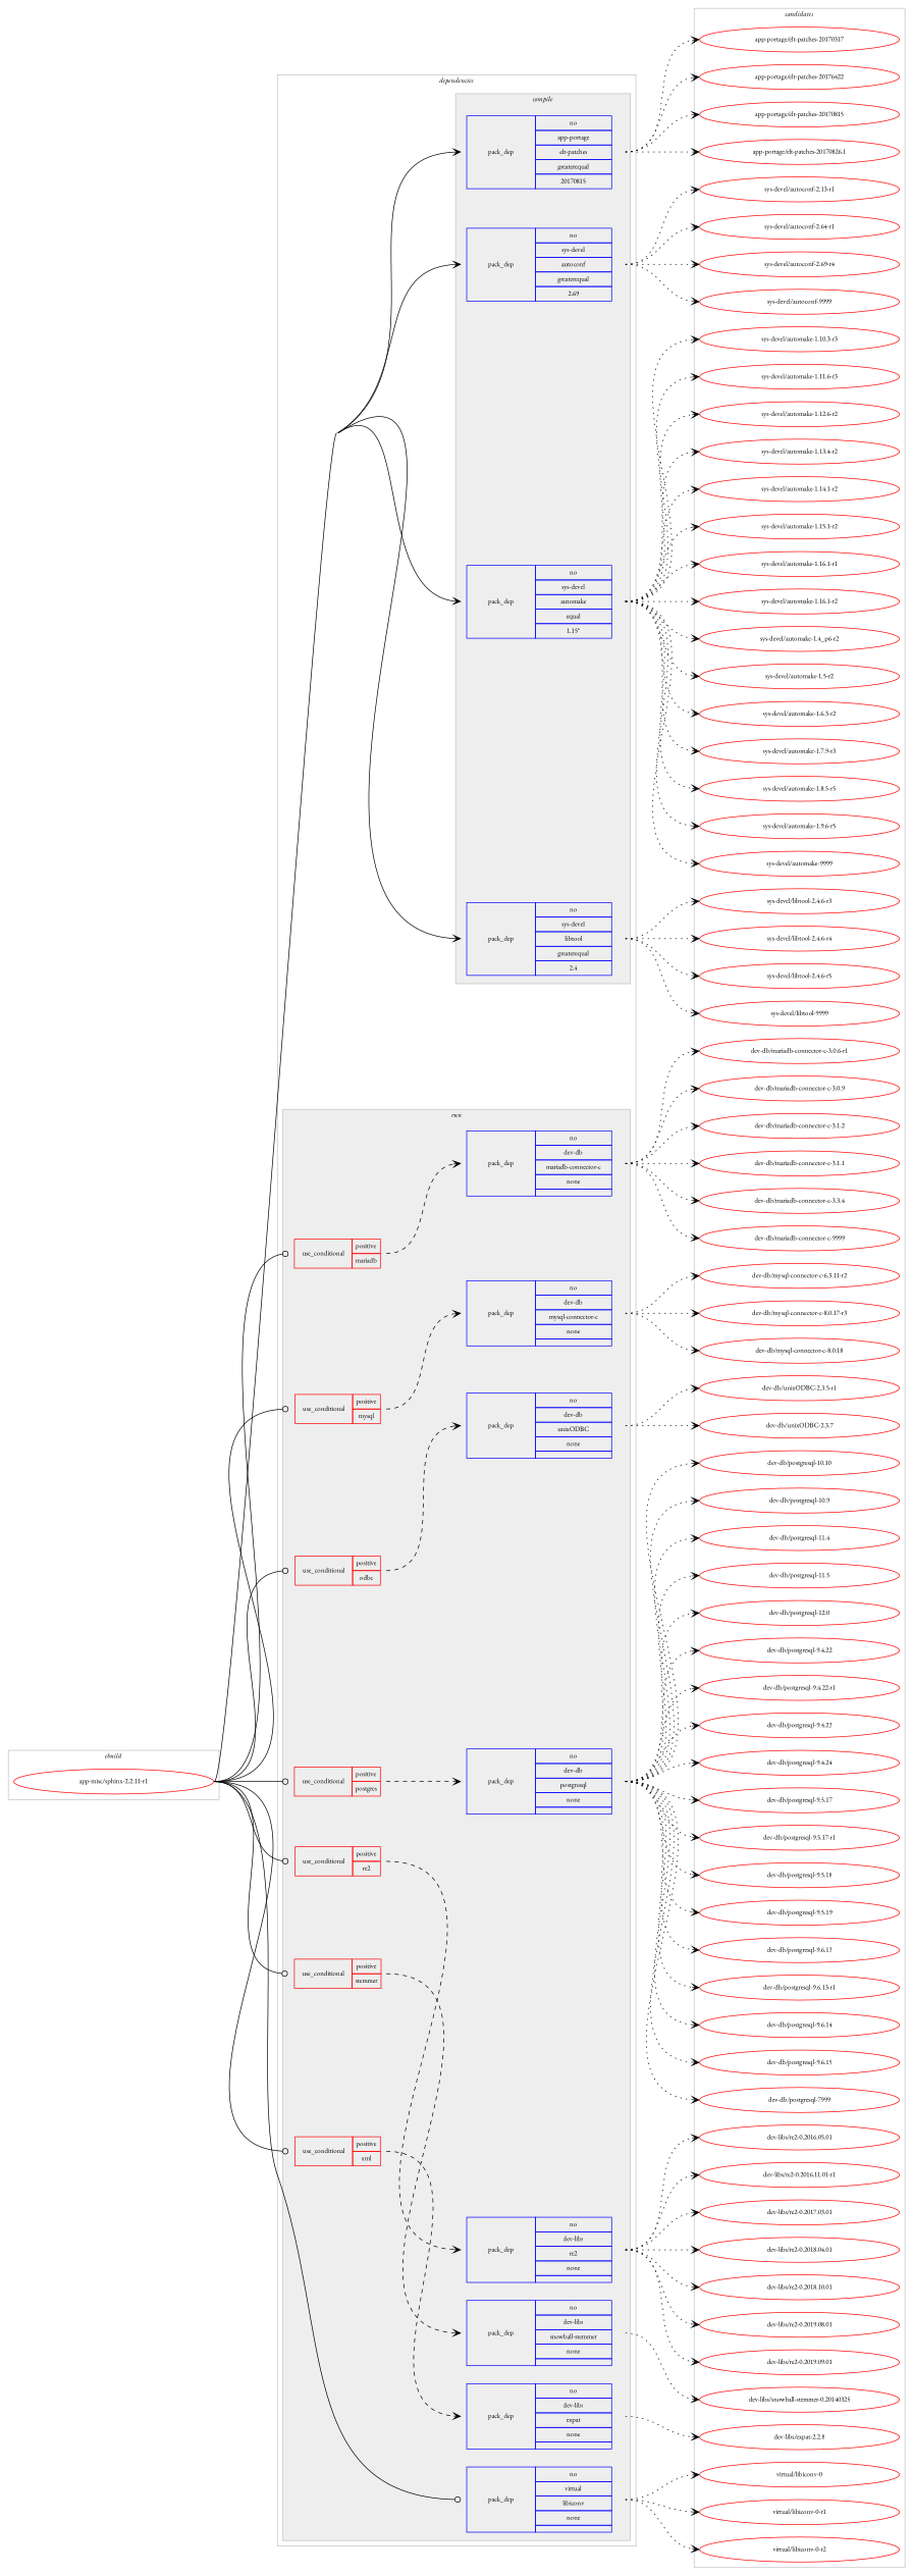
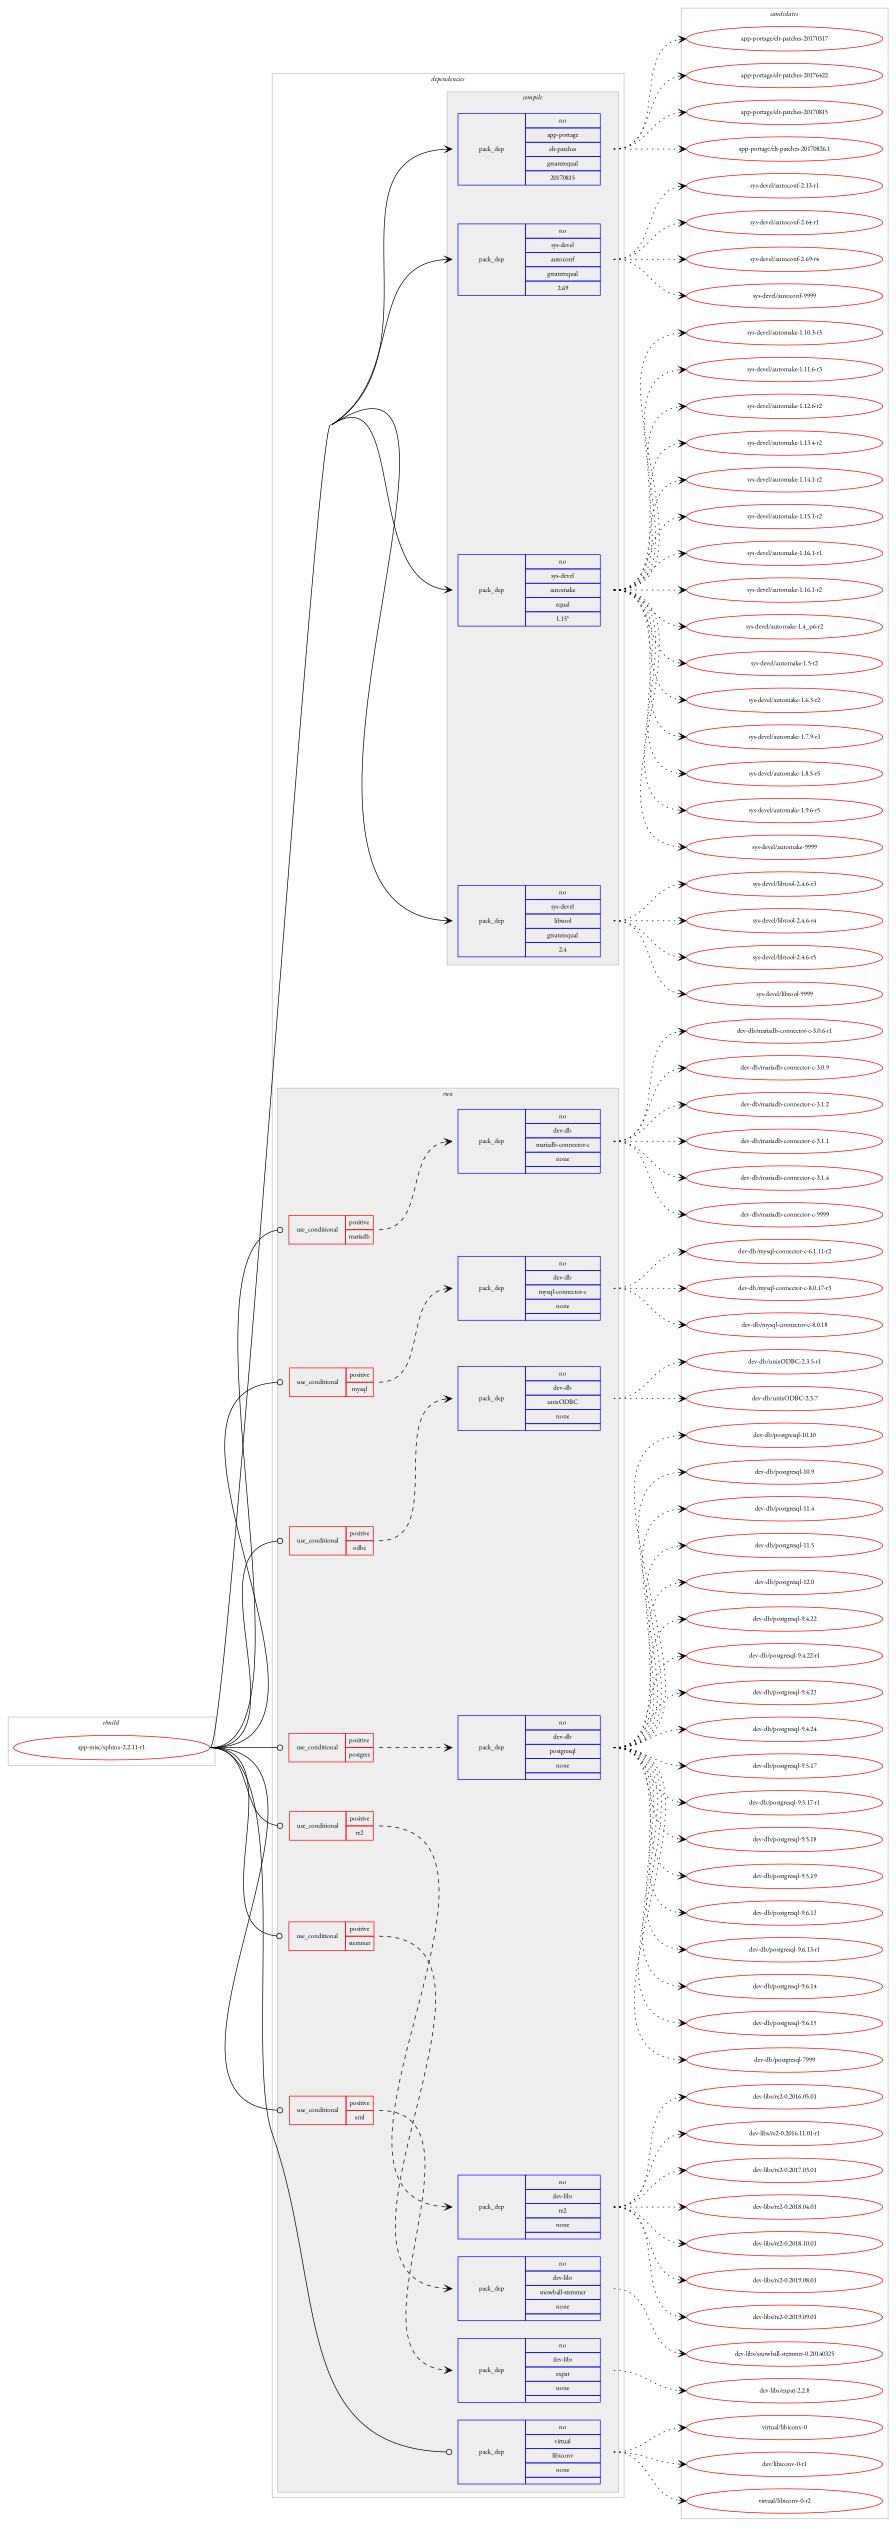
  digraph {
    compound=true
    concentrate=true
    fontname="EB Garamond"
    fontsize=10
    newrank=true
    rankdir=LR
    ranksep=1.5
    node [color=red fontname="EB Garamond" fontsize=10]
    edge [arrowhead=vee fontname="EB Garamond" headport=w style=dotted tailport=e weight=100]
    n1 [label="app-misc/sphinx-2.2.11-r1" width=4]
    n2 [color=blue label=<<TABLE BORDER="0" CELLBORDER="1" CELLSPACING="0" CELLPADDING="4" WIDTH="220"><TR><TD ROWSPAN="6" CELLPADDING="30">pack_dep</TD></TR><TR><TD WIDTH="110">no</TD></TR><TR><TD>app-portage</TD></TR><TR><TD>elt-patches</TD></TR><TR><TD>greaterequal</TD></TR><TR><TD>20170815</TD></TR></TABLE>> shape=none]
    n3 [color=blue label=<<TABLE BORDER="0" CELLBORDER="1" CELLSPACING="0" CELLPADDING="4" WIDTH="220"><TR><TD ROWSPAN="6" CELLPADDING="30">pack_dep</TD></TR><TR><TD WIDTH="110">no</TD></TR><TR><TD>sys-devel</TD></TR><TR><TD>autoconf</TD></TR><TR><TD>greaterequal</TD></TR><TR><TD>2.69</TD></TR></TABLE>> shape=none]
    n4 [color=blue label=<<TABLE BORDER="0" CELLBORDER="1" CELLSPACING="0" CELLPADDING="4" WIDTH="220"><TR><TD ROWSPAN="6" CELLPADDING="30">pack_dep</TD></TR><TR><TD WIDTH="110">no</TD></TR><TR><TD>sys-devel</TD></TR><TR><TD>automake</TD></TR><TR><TD>equal</TD></TR><TR><TD>1.15*</TD></TR></TABLE>> shape=none]
    n5 [color=blue label=<<TABLE BORDER="0" CELLBORDER="1" CELLSPACING="0" CELLPADDING="4" WIDTH="220"><TR><TD ROWSPAN="6" CELLPADDING="30">pack_dep</TD></TR><TR><TD WIDTH="110">no</TD></TR><TR><TD>sys-devel</TD></TR><TR><TD>libtool</TD></TR><TR><TD>greaterequal</TD></TR><TR><TD>2.4</TD></TR></TABLE>> shape=none]
    n6 [color=blue label=<<TABLE BORDER="0" CELLBORDER="1" CELLSPACING="0" CELLPADDING="4" WIDTH="220"><TR><TD ROWSPAN="6" CELLPADDING="30">pack_dep</TD></TR><TR><TD WIDTH="110">no</TD></TR><TR><TD>dev-db</TD></TR><TR><TD>mariadb-connector-c</TD></TR><TR><TD>none</TD></TR><TR><TD></TD></TR></TABLE>> shape=none]
    n7 [label=<<TABLE BORDER="0" CELLBORDER="1" CELLSPACING="0" CELLPADDING="4"><TR><TD ROWSPAN="3" CELLPADDING="10">use_conditional</TD></TR><TR><TD>positive</TD></TR><TR><TD>mariadb</TD></TR></TABLE>> shape=none]
    n8 [color=blue label=<<TABLE BORDER="0" CELLBORDER="1" CELLSPACING="0" CELLPADDING="4" WIDTH="220"><TR><TD ROWSPAN="6" CELLPADDING="30">pack_dep</TD></TR><TR><TD WIDTH="110">no</TD></TR><TR><TD>dev-db</TD></TR><TR><TD>mysql-connector-c</TD></TR><TR><TD>none</TD></TR><TR><TD></TD></TR></TABLE>> shape=none]
    n9 [label=<<TABLE BORDER="0" CELLBORDER="1" CELLSPACING="0" CELLPADDING="4"><TR><TD ROWSPAN="3" CELLPADDING="10">use_conditional</TD></TR><TR><TD>positive</TD></TR><TR><TD>mysql</TD></TR></TABLE>> shape=none]
    n10 [color=blue label=<<TABLE BORDER="0" CELLBORDER="1" CELLSPACING="0" CELLPADDING="4" WIDTH="220"><TR><TD ROWSPAN="6" CELLPADDING="30">pack_dep</TD></TR><TR><TD WIDTH="110">no</TD></TR><TR><TD>dev-db</TD></TR><TR><TD>unixODBC</TD></TR><TR><TD>none</TD></TR><TR><TD></TD></TR></TABLE>> shape=none]
    n11 [label=<<TABLE BORDER="0" CELLBORDER="1" CELLSPACING="0" CELLPADDING="4"><TR><TD ROWSPAN="3" CELLPADDING="10">use_conditional</TD></TR><TR><TD>positive</TD></TR><TR><TD>odbc</TD></TR></TABLE>> shape=none]
    n12 [color=blue label=<<TABLE BORDER="0" CELLBORDER="1" CELLSPACING="0" CELLPADDING="4" WIDTH="220"><TR><TD ROWSPAN="6" CELLPADDING="30">pack_dep</TD></TR><TR><TD WIDTH="110">no</TD></TR><TR><TD>dev-db</TD></TR><TR><TD>postgresql</TD></TR><TR><TD>none</TD></TR><TR><TD></TD></TR></TABLE>> shape=none]
    n13 [label=<<TABLE BORDER="0" CELLBORDER="1" CELLSPACING="0" CELLPADDING="4"><TR><TD ROWSPAN="3" CELLPADDING="10">use_conditional</TD></TR><TR><TD>positive</TD></TR><TR><TD>postgres</TD></TR></TABLE>> shape=none]
    n14 [color=blue label=<<TABLE BORDER="0" CELLBORDER="1" CELLSPACING="0" CELLPADDING="4" WIDTH="220"><TR><TD ROWSPAN="6" CELLPADDING="30">pack_dep</TD></TR><TR><TD WIDTH="110">no</TD></TR><TR><TD>dev-libs</TD></TR><TR><TD>re2</TD></TR><TR><TD>none</TD></TR><TR><TD></TD></TR></TABLE>> shape=none]
    n15 [label=<<TABLE BORDER="0" CELLBORDER="1" CELLSPACING="0" CELLPADDING="4"><TR><TD ROWSPAN="3" CELLPADDING="10">use_conditional</TD></TR><TR><TD>positive</TD></TR><TR><TD>re2</TD></TR></TABLE>> shape=none]
    n16 [color=blue label=<<TABLE BORDER="0" CELLBORDER="1" CELLSPACING="0" CELLPADDING="4" WIDTH="220"><TR><TD ROWSPAN="6" CELLPADDING="30">pack_dep</TD></TR><TR><TD WIDTH="110">no</TD></TR><TR><TD>dev-libs</TD></TR><TR><TD>snowball-stemmer</TD></TR><TR><TD>none</TD></TR><TR><TD></TD></TR></TABLE>> shape=none]
    n17 [label=<<TABLE BORDER="0" CELLBORDER="1" CELLSPACING="0" CELLPADDING="4"><TR><TD ROWSPAN="3" CELLPADDING="10">use_conditional</TD></TR><TR><TD>positive</TD></TR><TR><TD>stemmer</TD></TR></TABLE>> shape=none]
    n18 [color=blue label=<<TABLE BORDER="0" CELLBORDER="1" CELLSPACING="0" CELLPADDING="4" WIDTH="220"><TR><TD ROWSPAN="6" CELLPADDING="30">pack_dep</TD></TR><TR><TD WIDTH="110">no</TD></TR><TR><TD>dev-libs</TD></TR><TR><TD>expat</TD></TR><TR><TD>none</TD></TR><TR><TD></TD></TR></TABLE>> shape=none]
    n19 [label=<<TABLE BORDER="0" CELLBORDER="1" CELLSPACING="0" CELLPADDING="4"><TR><TD ROWSPAN="3" CELLPADDING="10">use_conditional</TD></TR><TR><TD>positive</TD></TR><TR><TD>xml</TD></TR></TABLE>> shape=none]
    n20 [color=blue label=<<TABLE BORDER="0" CELLBORDER="1" CELLSPACING="0" CELLPADDING="4" WIDTH="220"><TR><TD ROWSPAN="6" CELLPADDING="30">pack_dep</TD></TR><TR><TD WIDTH="110">no</TD></TR><TR><TD>virtual</TD></TR><TR><TD>libiconv</TD></TR><TR><TD>none</TD></TR><TR><TD></TD></TR></TABLE>> shape=none]
    n21 [label="app-portage/elt-patches-20170317" width=4]
    n22 [label="app-portage/elt-patches-20176422" width=4]
    n23 [label="app-portage/elt-patches-20170815" width=4]
    n24 [label="app-portage/elt-patches-20170826.1" width=4]
    n25 [label="sys-devel/autoconf-2.13-r1" width=4]
    n26 [label="sys-devel/autoconf-2.64-r1" width=4]
    n27 [label="sys-devel/autoconf-2.69-r4" width=4]
    n28 [label="sys-devel/autoconf-9999" width=4]
    n29 [label="sys-devel/automake-1.10.3-r3" width=4]
    n30 [label="sys-devel/automake-1.11.6-r3" width=4]
    n31 [label="sys-devel/automake-1.12.6-r2" width=4]
    n32 [label="sys-devel/automake-1.13.4-r2" width=4]
    n33 [label="sys-devel/automake-1.14.1-r2" width=4]
    n34 [label="sys-devel/automake-1.15.1-r2" width=4]
    n35 [label="sys-devel/automake-1.16.1-r1" width=4]
    n36 [label="sys-devel/automake-1.16.1-r2" width=4]
    n37 [label="sys-devel/automake-1.4_p6-r2" width=4]
    n38 [label="sys-devel/automake-1.5-r2" width=4]
    n39 [label="sys-devel/automake-1.6.3-r2" width=4]
    n40 [label="sys-devel/automake-1.7.9-r3" width=4]
    n41 [label="sys-devel/automake-1.8.5-r5" width=4]
    n42 [label="sys-devel/automake-1.9.6-r5" width=4]
    n43 [label="sys-devel/automake-9999" width=4]
    n44 [label="sys-devel/libtool-2.4.6-r3" width=4]
    n45 [label="sys-devel/libtool-2.4.6-r4" width=4]
    n46 [label="sys-devel/libtool-2.4.6-r5" width=4]
    n47 [label="sys-devel/libtool-9999" width=4]
    n48 [label="dev-db/mariadb-connector-c-3.0.6-r1" width=4]
    n49 [label="dev-db/mariadb-connector-c-3.0.9" width=4]
    n50 [label="dev-db/mariadb-connector-c-3.1.2" width=4]
    n51 [label="dev-db/mariadb-connector-c-3.1.1" width=4]
-   n52 [label="dev-db/mariadb-connector-c-3.3.4" width=4]
+   n52 [label="dev-db/mariadb-connector-c-3.1.4" width=4]
    n53 [label="dev-db/mariadb-connector-c-9999" width=4]
-   n54 [label="dev-db/mysql-connector-c-6.3.11-r2" width=4]
+   n54 [label="dev-db/mysql-connector-c-6.1.11-r2" width=4]
    n55 [label="dev-db/mysql-connector-c-8.0.17-r3" width=4]
    n56 [label="dev-db/mysql-connector-c-8.0.18" width=4]
    n57 [label="dev-db/unixODBC-2.3.5-r1" width=4]
    n58 [label="dev-db/unixODBC-2.3.7" width=4]
    n59 [label="dev-db/postgresql-10.10" width=4]
    n60 [label="dev-db/postgresql-10.9" width=4]
    n61 [label="dev-db/postgresql-11.4" width=4]
    n62 [label="dev-db/postgresql-11.5" width=4]
    n63 [label="dev-db/postgresql-12.0" width=4]
    n64 [label="dev-db/postgresql-9.4.22" width=4]
    n65 [label="dev-db/postgresql-9.4.22-r1" width=4]
    n66 [label="dev-db/postgresql-9.4.23" width=4]
    n67 [label="dev-db/postgresql-9.4.24" width=4]
    n68 [label="dev-db/postgresql-9.5.17" width=4]
    n69 [label="dev-db/postgresql-9.5.17-r1" width=4]
    n70 [label="dev-db/postgresql-9.5.18" width=4]
    n71 [label="dev-db/postgresql-9.5.19" width=4]
    n72 [label="dev-db/postgresql-9.6.13" width=4]
    n73 [label="dev-db/postgresql-9.6.13-r1" width=4]
    n74 [label="dev-db/postgresql-9.6.14" width=4]
    n75 [label="dev-db/postgresql-9.6.15" width=4]
    n76 [label="dev-db/postgresql-7999" width=4]
    n77 [label="dev-libs/re2-0.2016.05.01" width=4]
    n78 [label="dev-libs/re2-0.2016.11.01-r1" width=4]
    n79 [label="dev-libs/re2-0.2017.03.01" width=4]
    n80 [label="dev-libs/re2-0.2018.04.01" width=4]
    n81 [label="dev-libs/re2-0.2018.10.01" width=4]
    n82 [label="dev-libs/re2-0.2019.08.01" width=4]
    n83 [label="dev-libs/re2-0.2019.09.01" width=4]
    n84 [label="dev-libs/snowball-stemmer-0.20140325" width=4]
    n85 [label="dev-libs/expat-2.2.8" width=4]
    n86 [label="virtual/libiconv-0" width=4]
-   n87 [label="virtual/libiconv-0-r1" width=4]
+   n87 [label="dev/libiconv-0-r1" width=4]
    n88 [label="virtual/libiconv-0-r2" width=4]
    subgraph cluster_1 {
      color=gray
      label=<<i>ebuild</i>>
      rank=same
      n1
    }
    subgraph cluster_2 {
      color=gray
      label=<<i>dependencies</i>>
      subgraph cluster_3 {
        color=gray
        fillcolor="#eeeeee"
        label=<<i>compile</i>>
        style=filled
        subgraph sub_4 {
          color=gray
          fillcolor="#eeeeee"
          label=<<i>compile</i>>
          style=filled
          n2
        }
        subgraph sub_5 {
          color=gray
          fillcolor="#eeeeee"
          label=<<i>compile</i>>
          style=filled
          n3
        }
        subgraph sub_6 {
          color=gray
          fillcolor="#eeeeee"
          label=<<i>compile</i>>
          style=filled
          n4
        }
        subgraph sub_7 {
          color=gray
          fillcolor="#eeeeee"
          label=<<i>compile</i>>
          style=filled
          n5
        }
      }
      subgraph cluster_8 {
        color=gray
        fillcolor="#eeeeee"
        label=<<i>compile and run</i>>
        style=filled
      }
      subgraph cluster_9 {
        color=gray
        fillcolor="#eeeeee"
        label=<<i>run</i>>
        style=filled
        subgraph sub_10 {
          color=gray
          fillcolor="#eeeeee"
          label=<<i>run</i>>
          style=filled
          n7
          subgraph sub_11 {
            color=gray
            fillcolor="#eeeeee"
            label=<<i>run</i>>
            style=filled
            n6
          }
        }
        subgraph sub_12 {
          color=gray
          fillcolor="#eeeeee"
          label=<<i>run</i>>
          style=filled
          n9
          subgraph sub_13 {
            color=gray
            fillcolor="#eeeeee"
            label=<<i>run</i>>
            style=filled
            n8
          }
        }
        subgraph sub_14 {
          color=gray
          fillcolor="#eeeeee"
          label=<<i>run</i>>
          style=filled
          n11
          subgraph sub_15 {
            color=gray
            fillcolor="#eeeeee"
            label=<<i>run</i>>
            style=filled
            n10
          }
        }
        subgraph sub_16 {
          color=gray
          fillcolor="#eeeeee"
          label=<<i>run</i>>
          style=filled
          n13
          subgraph sub_17 {
            color=gray
            fillcolor="#eeeeee"
            label=<<i>run</i>>
            style=filled
            n12
          }
        }
        subgraph sub_18 {
          color=gray
          fillcolor="#eeeeee"
          label=<<i>run</i>>
          style=filled
          n15
          subgraph sub_19 {
            color=gray
            fillcolor="#eeeeee"
            label=<<i>run</i>>
            style=filled
            n14
          }
        }
        subgraph sub_20 {
          color=gray
          fillcolor="#eeeeee"
          label=<<i>run</i>>
          style=filled
          n17
          subgraph sub_21 {
            color=gray
            fillcolor="#eeeeee"
            label=<<i>run</i>>
            style=filled
            n16
          }
        }
        subgraph sub_22 {
          color=gray
          fillcolor="#eeeeee"
          label=<<i>run</i>>
          style=filled
          n19
          subgraph sub_23 {
            color=gray
            fillcolor="#eeeeee"
            label=<<i>run</i>>
            style=filled
            n18
          }
        }
        subgraph sub_24 {
          color=gray
          fillcolor="#eeeeee"
          label=<<i>run</i>>
          style=filled
          n20
        }
      }
    }
    subgraph cluster_25 {
      color=gray
      label=<<i>candidates</i>>
      rank=same
      subgraph sub_26 {
        color=black
        label=<<i>candidates</i>>
        nodesep=1
        rank=same
        n21
        n22
        n23
        n24
      }
      subgraph sub_27 {
        color=black
        label=<<i>candidates</i>>
        nodesep=1
        rank=same
        n25
        n26
        n27
        n28
      }
      subgraph sub_28 {
        color=black
        label=<<i>candidates</i>>
        nodesep=1
        rank=same
        n29
        n30
        n31
        n32
        n33
        n34
        n35
        n36
        n37
        n38
        n39
        n40
        n41
        n42
        n43
      }
      subgraph sub_29 {
        color=black
        label=<<i>candidates</i>>
        nodesep=1
        rank=same
        n44
        n45
        n46
        n47
      }
      subgraph sub_30 {
        color=black
        label=<<i>candidates</i>>
        nodesep=1
        rank=same
        n48
        n49
        n50
        n51
        n52
        n53
      }
      subgraph sub_31 {
        color=black
        label=<<i>candidates</i>>
        nodesep=1
        rank=same
        n54
        n55
        n56
      }
      subgraph sub_32 {
        color=black
        label=<<i>candidates</i>>
        nodesep=1
        rank=same
        n57
        n58
      }
      subgraph sub_33 {
        color=black
        label=<<i>candidates</i>>
        nodesep=1
        rank=same
        n59
        n60
        n61
        n62
        n63
        n64
        n65
        n66
        n67
        n68
        n69
        n70
        n71
        n72
        n73
        n74
        n75
        n76
      }
      subgraph sub_34 {
        color=black
        label=<<i>candidates</i>>
        nodesep=1
        rank=same
        n77
        n78
        n79
        n80
        n81
        n82
        n83
      }
      subgraph sub_35 {
        color=black
        label=<<i>candidates</i>>
        nodesep=1
        rank=same
        n84
      }
      subgraph sub_36 {
        color=black
        label=<<i>candidates</i>>
        nodesep=1
        rank=same
        n85
      }
      subgraph sub_37 {
        color=black
        label=<<i>candidates</i>>
        nodesep=1
        rank=same
        n86
        n87
        n88
      }
    }
    n1 -> n2 [style=solid weight=20]
    n1 -> n3 [style=solid weight=20]
    n1 -> n4 [style=solid weight=20]
    n1 -> n5 [style=solid weight=20]
    n1 -> n7 [arrowhead=odot style=solid weight=20]
    n1 -> n9 [arrowhead=odot style=solid weight=20]
    n1 -> n11 [arrowhead=odot style=solid weight=20]
    n1 -> n13 [arrowhead=odot style=solid weight=20]
    n1 -> n15 [arrowhead=odot style=solid weight=20]
    n1 -> n17 [arrowhead=odot style=solid weight=20]
    n1 -> n19 [arrowhead=odot style=solid weight=20]
    n1 -> n20 [arrowhead=odot style=solid weight=20]
    n2 -> n21
    n2 -> n22
    n2 -> n23
    n2 -> n24
    n3 -> n25
    n3 -> n26
    n3 -> n27
    n3 -> n28
    n4 -> n29
    n4 -> n30
    n4 -> n31
    n4 -> n32
    n4 -> n33
    n4 -> n34
    n4 -> n35
    n4 -> n36
    n4 -> n37
    n4 -> n38
    n4 -> n39
    n4 -> n40
    n4 -> n41
    n4 -> n42
    n4 -> n43
    n5 -> n44
    n5 -> n45
    n5 -> n46
    n5 -> n47
    n6 -> n48
    n6 -> n49
    n6 -> n50
    n6 -> n51
    n6 -> n52
    n6 -> n53
    n7 -> n6 [style=dashed weight=20]
    n8 -> n54
    n8 -> n55
    n8 -> n56
    n9 -> n8 [style=dashed weight=20]
    n10 -> n57
    n10 -> n58
    n11 -> n10 [style=dashed weight=20]
    n12 -> n59
    n12 -> n60
    n12 -> n61
    n12 -> n62
    n12 -> n63
    n12 -> n64
    n12 -> n65
    n12 -> n66
    n12 -> n67
    n12 -> n68
    n12 -> n69
    n12 -> n70
    n12 -> n71
    n12 -> n72
    n12 -> n73
    n12 -> n74
    n12 -> n75
    n12 -> n76
    n13 -> n12 [style=dashed weight=20]
    n14 -> n77
    n14 -> n78
    n14 -> n79
    n14 -> n80
    n14 -> n81
    n14 -> n82
    n14 -> n83
    n15 -> n14 [style=dashed weight=20]
    n16 -> n84
    n17 -> n16 [style=dashed weight=20]
    n18 -> n85
    n19 -> n18 [style=dashed weight=20]
    n20 -> n86
    n20 -> n87
    n20 -> n88
  }
